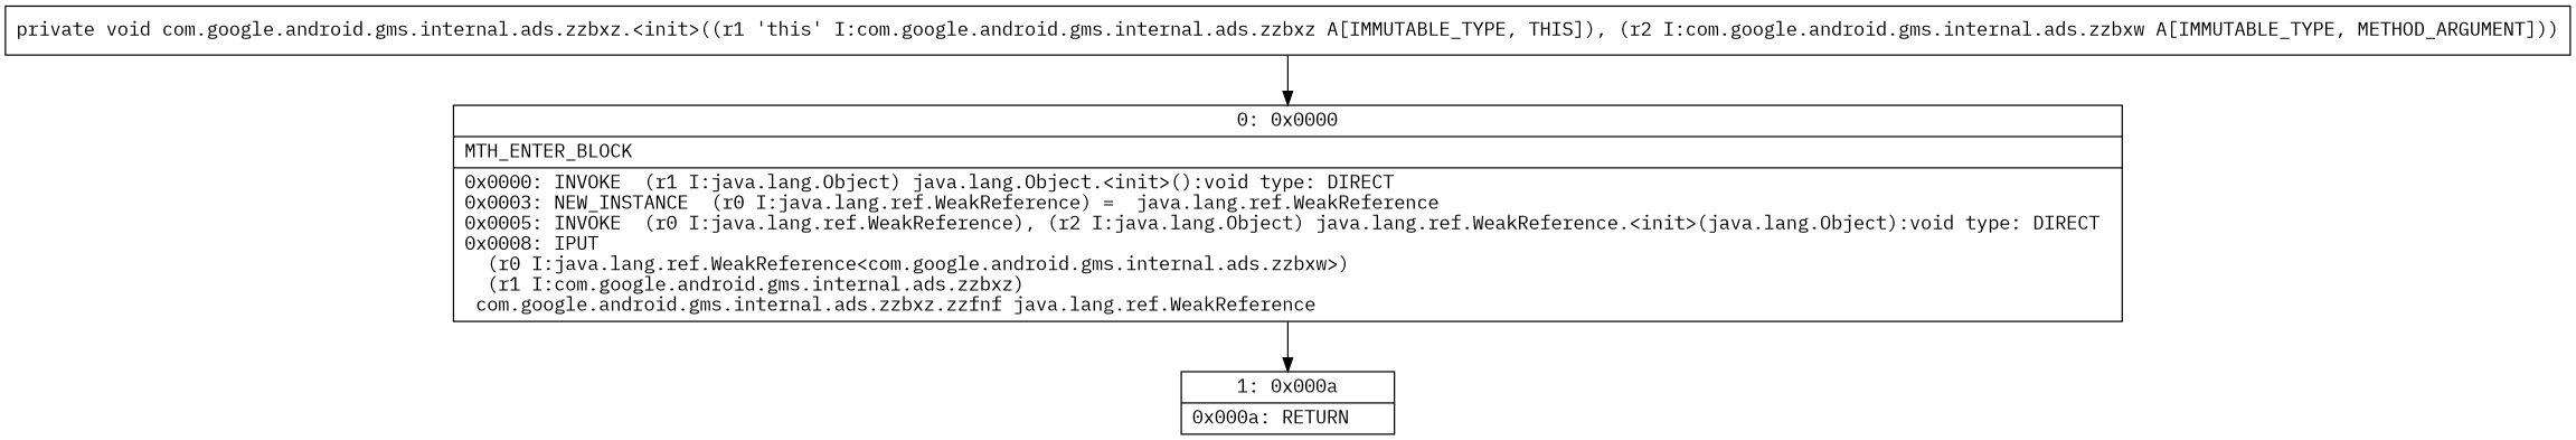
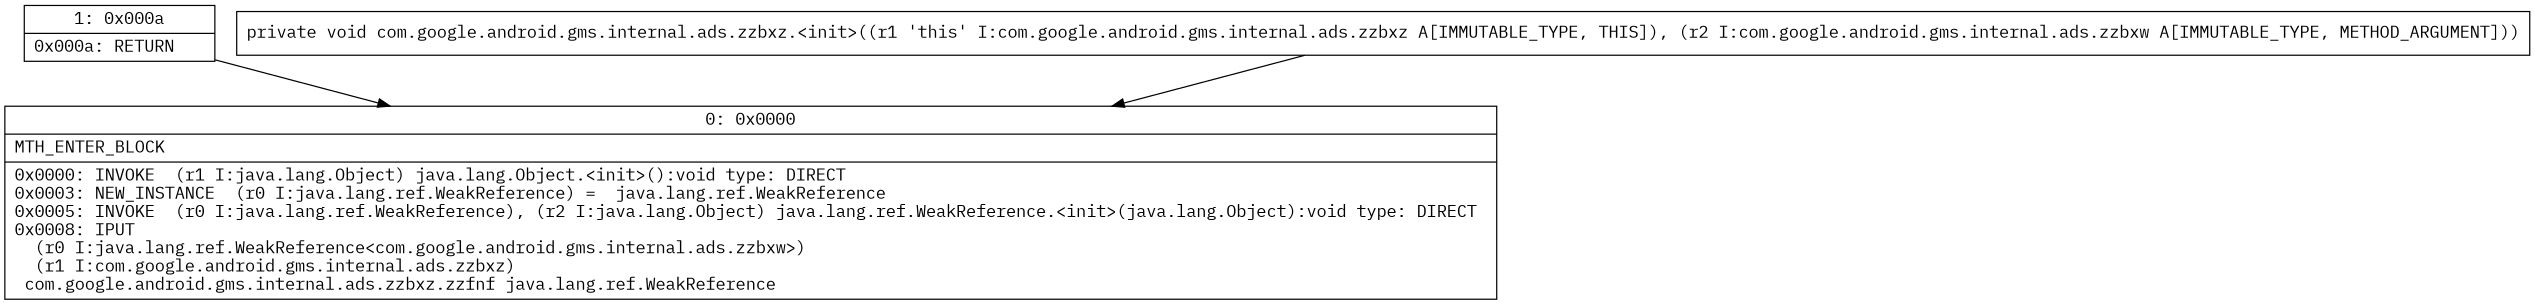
  digraph {
    fontname="IBM Plex Mono"
    node [shape=record fontname="IBM Plex Mono"]
    edge [fontname="IBM Plex Mono"]
    n1 [label="{0\:\ 0x0000|MTH_ENTER_BLOCK\l|0x0000: INVOKE  (r1 I:java.lang.Object) java.lang.Object.\<init\>():void type: DIRECT \l0x0003: NEW_INSTANCE  (r0 I:java.lang.ref.WeakReference) =  java.lang.ref.WeakReference \l0x0005: INVOKE  (r0 I:java.lang.ref.WeakReference), (r2 I:java.lang.Object) java.lang.ref.WeakReference.\<init\>(java.lang.Object):void type: DIRECT \l0x0008: IPUT  \l  (r0 I:java.lang.ref.WeakReference\<com.google.android.gms.internal.ads.zzbxw\>)\l  (r1 I:com.google.android.gms.internal.ads.zzbxz)\l com.google.android.gms.internal.ads.zzbxz.zzfnf java.lang.ref.WeakReference \l}"]
    n2 [label="{1\:\ 0x000a|0x000a: RETURN   \l}"]
    n3 [label="{private void com.google.android.gms.internal.ads.zzbxz.\<init\>((r1 'this' I:com.google.android.gms.internal.ads.zzbxz A[IMMUTABLE_TYPE, THIS]), (r2 I:com.google.android.gms.internal.ads.zzbxw A[IMMUTABLE_TYPE, METHOD_ARGUMENT])) }"]
-   n1 -> n2
+   n2 -> n1
    n3 -> n1
  }
